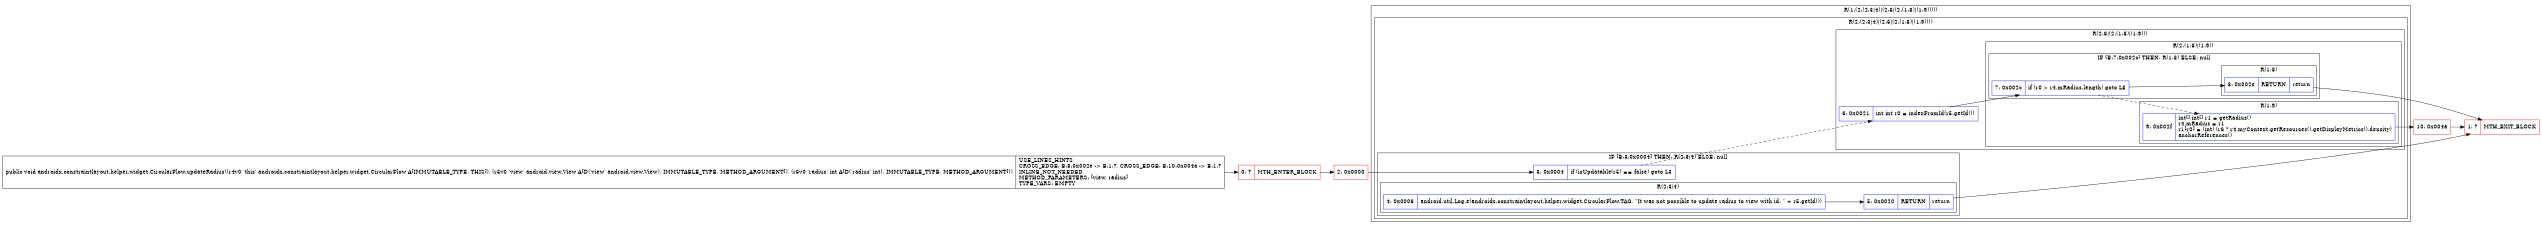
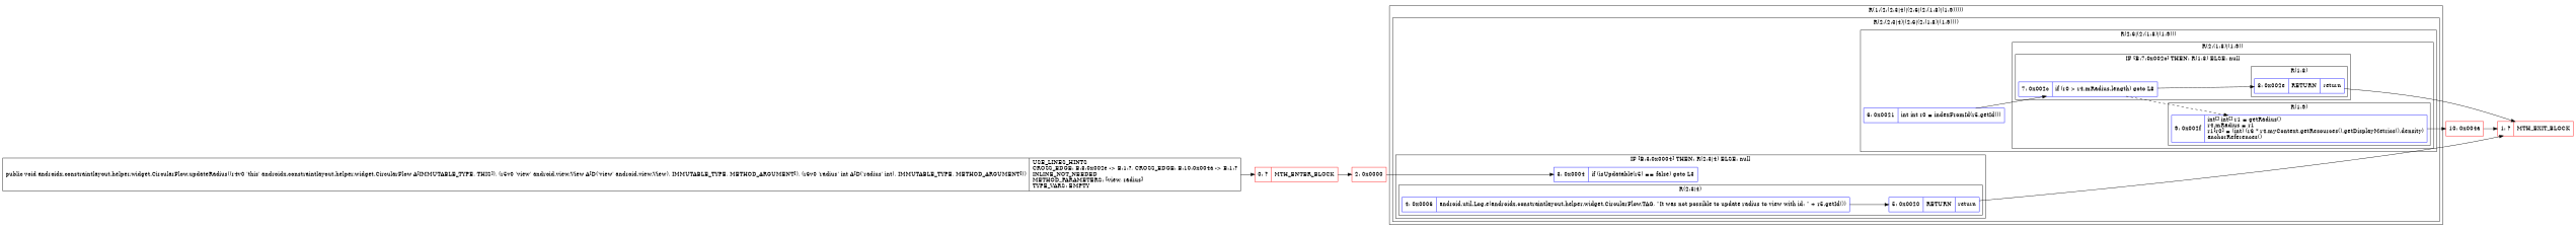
  digraph {
    fontname="DejaVu Serif"
    rankdir=LR
    node [color=blue fontname="DejaVu Serif" shape=record]
    edge [fontname="DejaVu Serif"]
    n1 [label="{4\:\ 0x0006|android.util.Log.e(androidx.constraintlayout.helper.widget.CircularFlow.TAG, \"It was not possible to update radius to view with id: \" + r5.getId())\l}"]
    n2 [label="{5\:\ 0x0020|RETURN\l|return\l}"]
    n3 [label="{3\:\ 0x0004|if (isUpdatable(r5) == false) goto L3\l}"]
    n4 [label="{8\:\ 0x002e|RETURN\l|return\l}"]
    n5 [label="{7\:\ 0x002c|if (r0 \> r4.mRadius.length) goto L8\l}"]
    n6 [label="{9\:\ 0x002f|int[] int[] r1 = getRadius()\lr4.mRadius = r1\lr1[r0] = (int) (r6 * r4.myContext.getResources().getDisplayMetrics().density)\lanchorReferences()\l}"]
    n7 [label="{6\:\ 0x0021|int int r0 = indexFromId(r5.getId())\l}"]
    n8 [color=red label="{1\:\ ?|MTH_EXIT_BLOCK\l}"]
    n9 [color=red label="{10\:\ 0x004a}"]
    n10 [color=red label="{0\:\ ?|MTH_ENTER_BLOCK\l}"]
    n11 [color=red label="{2\:\ 0x0000}"]
    n12 [label="{public void androidx.constraintlayout.helper.widget.CircularFlow.updateRadius((r4v0 'this' androidx.constraintlayout.helper.widget.CircularFlow A[IMMUTABLE_TYPE, THIS]), (r5v0 'view' android.view.View A[D('view' android.view.View), IMMUTABLE_TYPE, METHOD_ARGUMENT]), (r6v0 'radius' int A[D('radius' int), IMMUTABLE_TYPE, METHOD_ARGUMENT]))  | USE_LINES_HINTS\lCROSS_EDGE: B:8:0x002e \-\> B:1:?, CROSS_EDGE: B:10:0x004a \-\> B:1:?\lINLINE_NOT_NEEDED\lMETHOD_PARAMETERS: [view, radius]\lTYPE_VARS: EMPTY\l}" color=""]
    subgraph cluster_1 {
      label="R(1:(2:(2:3|4)|(2:6|(2:(1:8)|(1:9)))))"
      subgraph cluster_2 {
        label="R(2:(2:3|4)|(2:6|(2:(1:8)|(1:9))))"
        subgraph cluster_3 {
          label="IF [B:3:0x0004] THEN: R(2:3|4) ELSE: null"
          n3
          subgraph cluster_4 {
            label="R(2:3|4)"
            n1
            n2
          }
        }
        subgraph cluster_5 {
          label="R(2:6|(2:(1:8)|(1:9)))"
          n7
          subgraph cluster_6 {
            label="R(2:(1:8)|(1:9))"
            subgraph cluster_7 {
              label="IF [B:7:0x002c] THEN: R(1:8) ELSE: null"
              n5
              subgraph cluster_8 {
                label="R(1:8)"
                n4
              }
            }
            subgraph cluster_9 {
              label="R(1:9)"
              n6
            }
          }
        }
      }
    }
    n1 -> n2
    n2 -> n8
-   n3 -> n7 [style=dashed]
    n4 -> n8
    n5 -> n4
    n5 -> n6 [style=dashed]
    n6 -> n9
    n7 -> n5
    n9 -> n8
    n10 -> n11
    n11 -> n3
    n12 -> n10
  }
